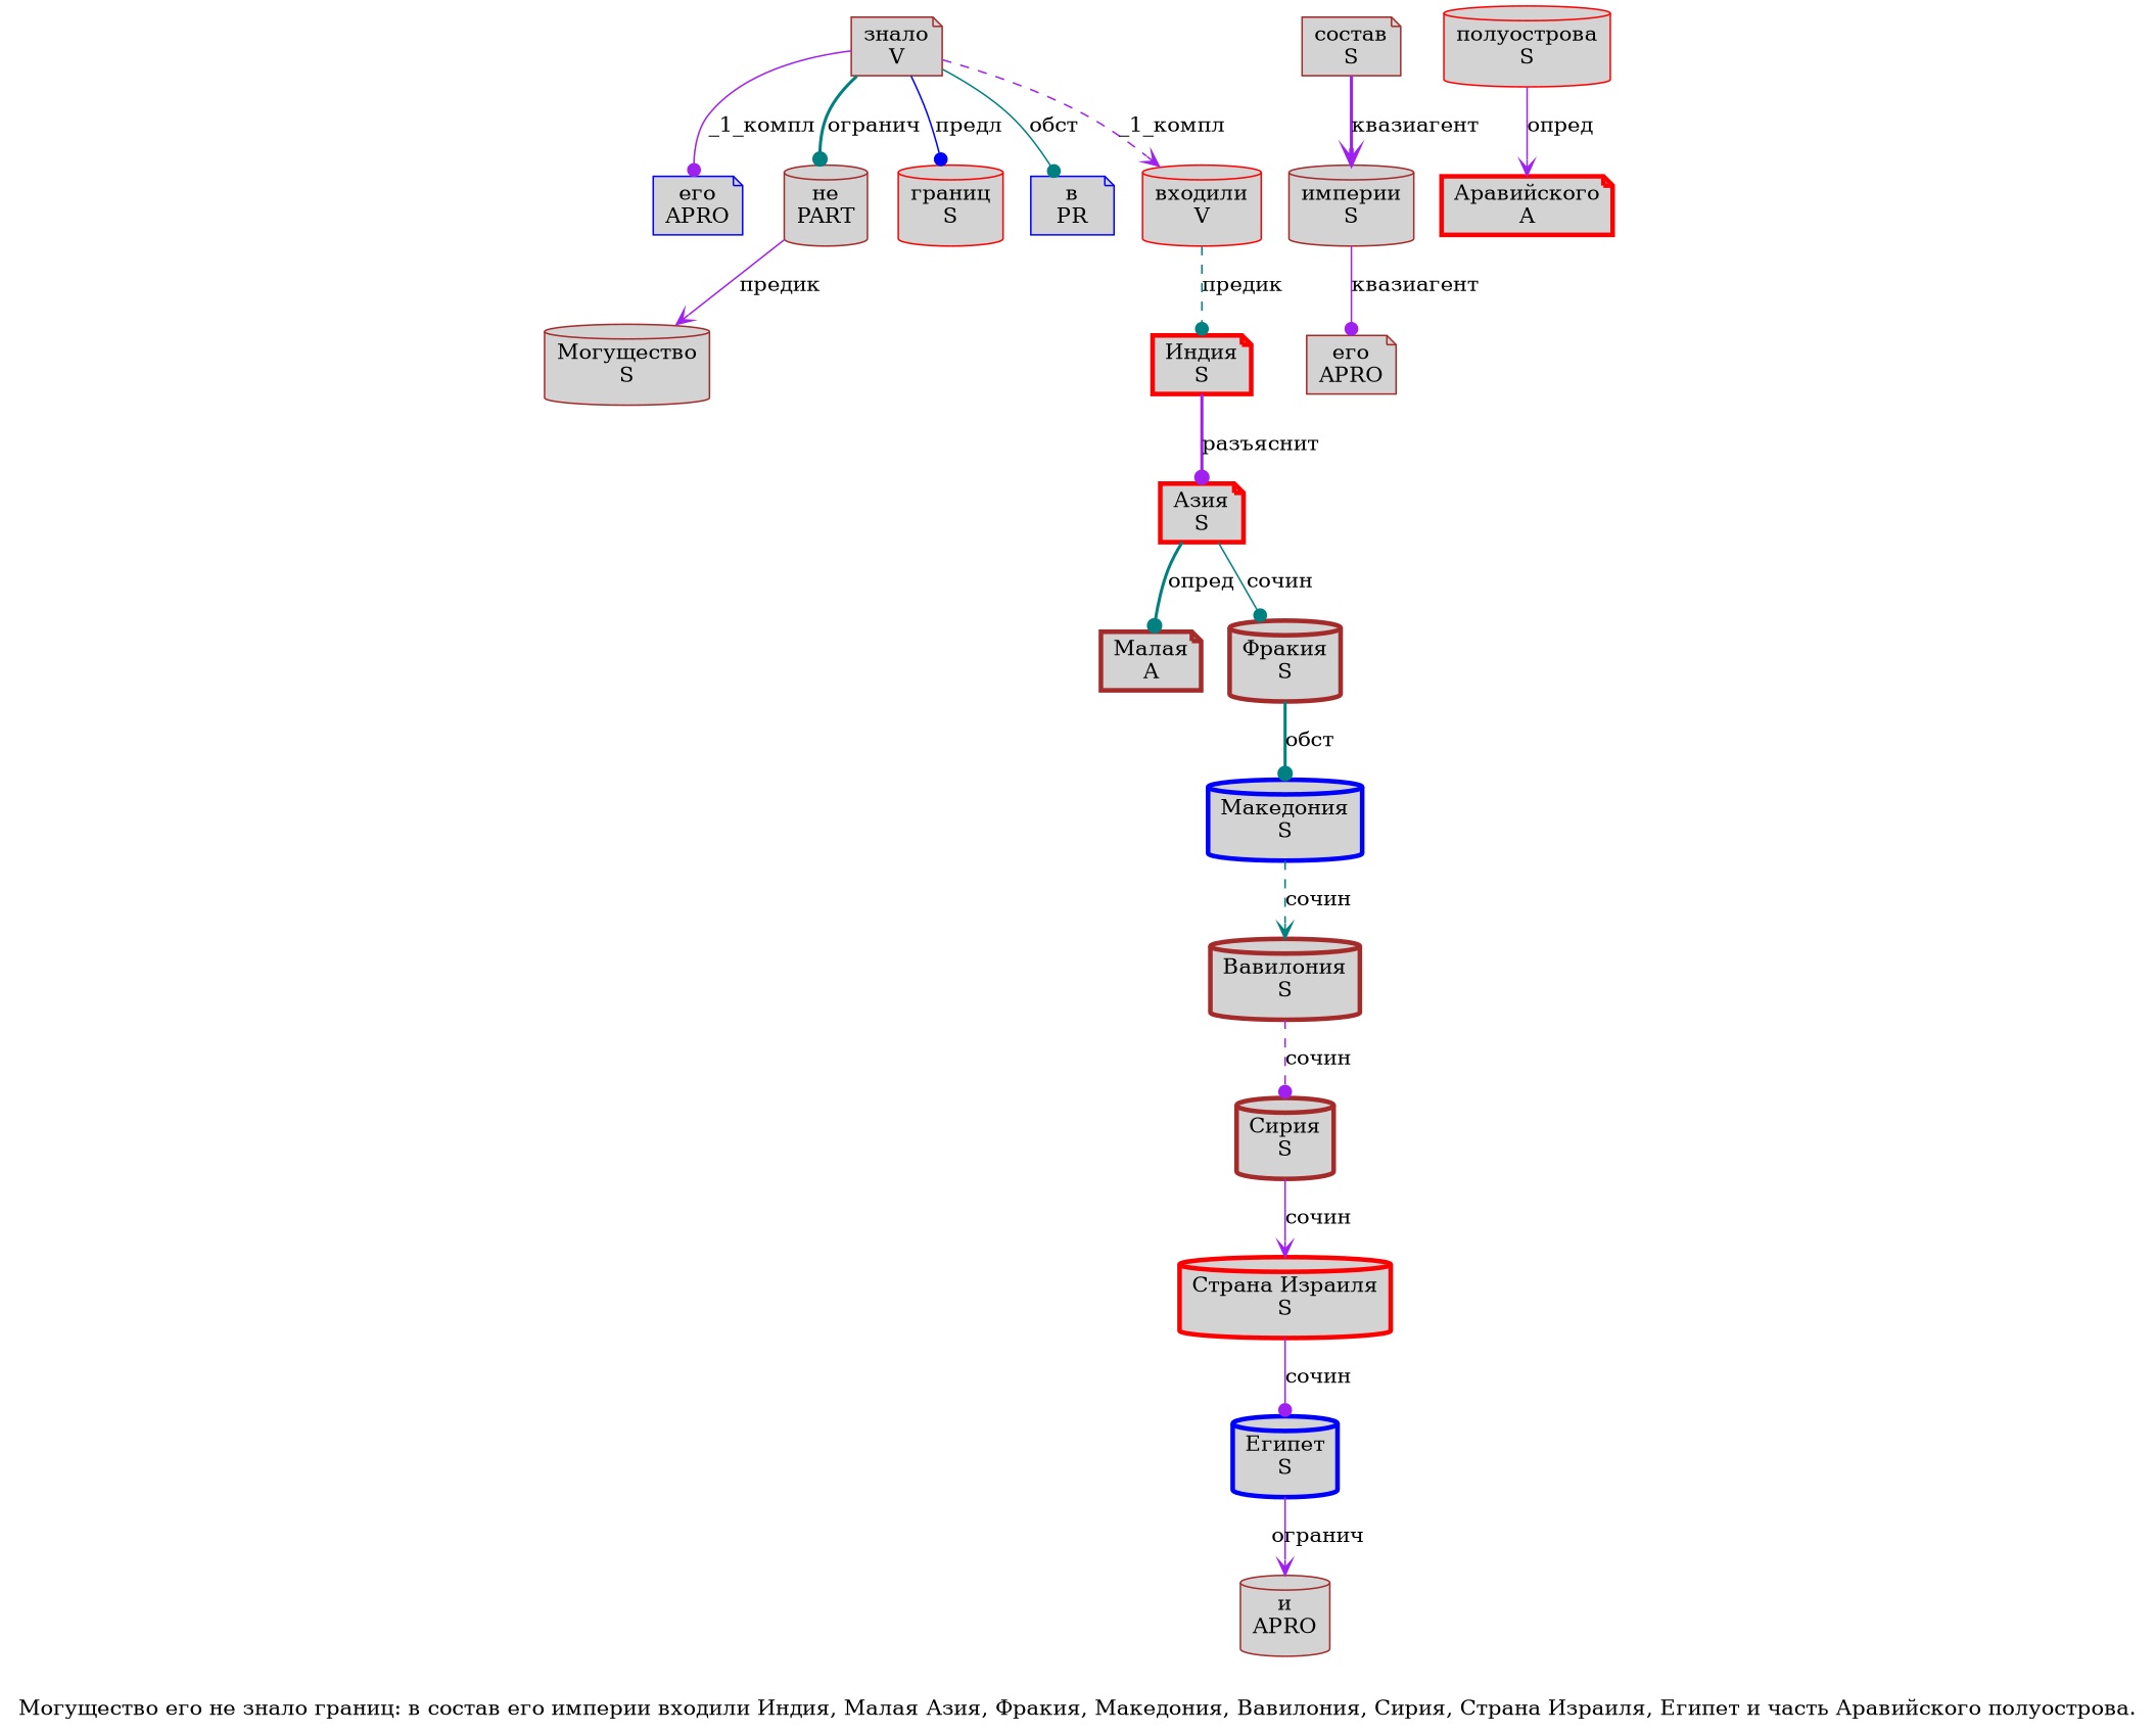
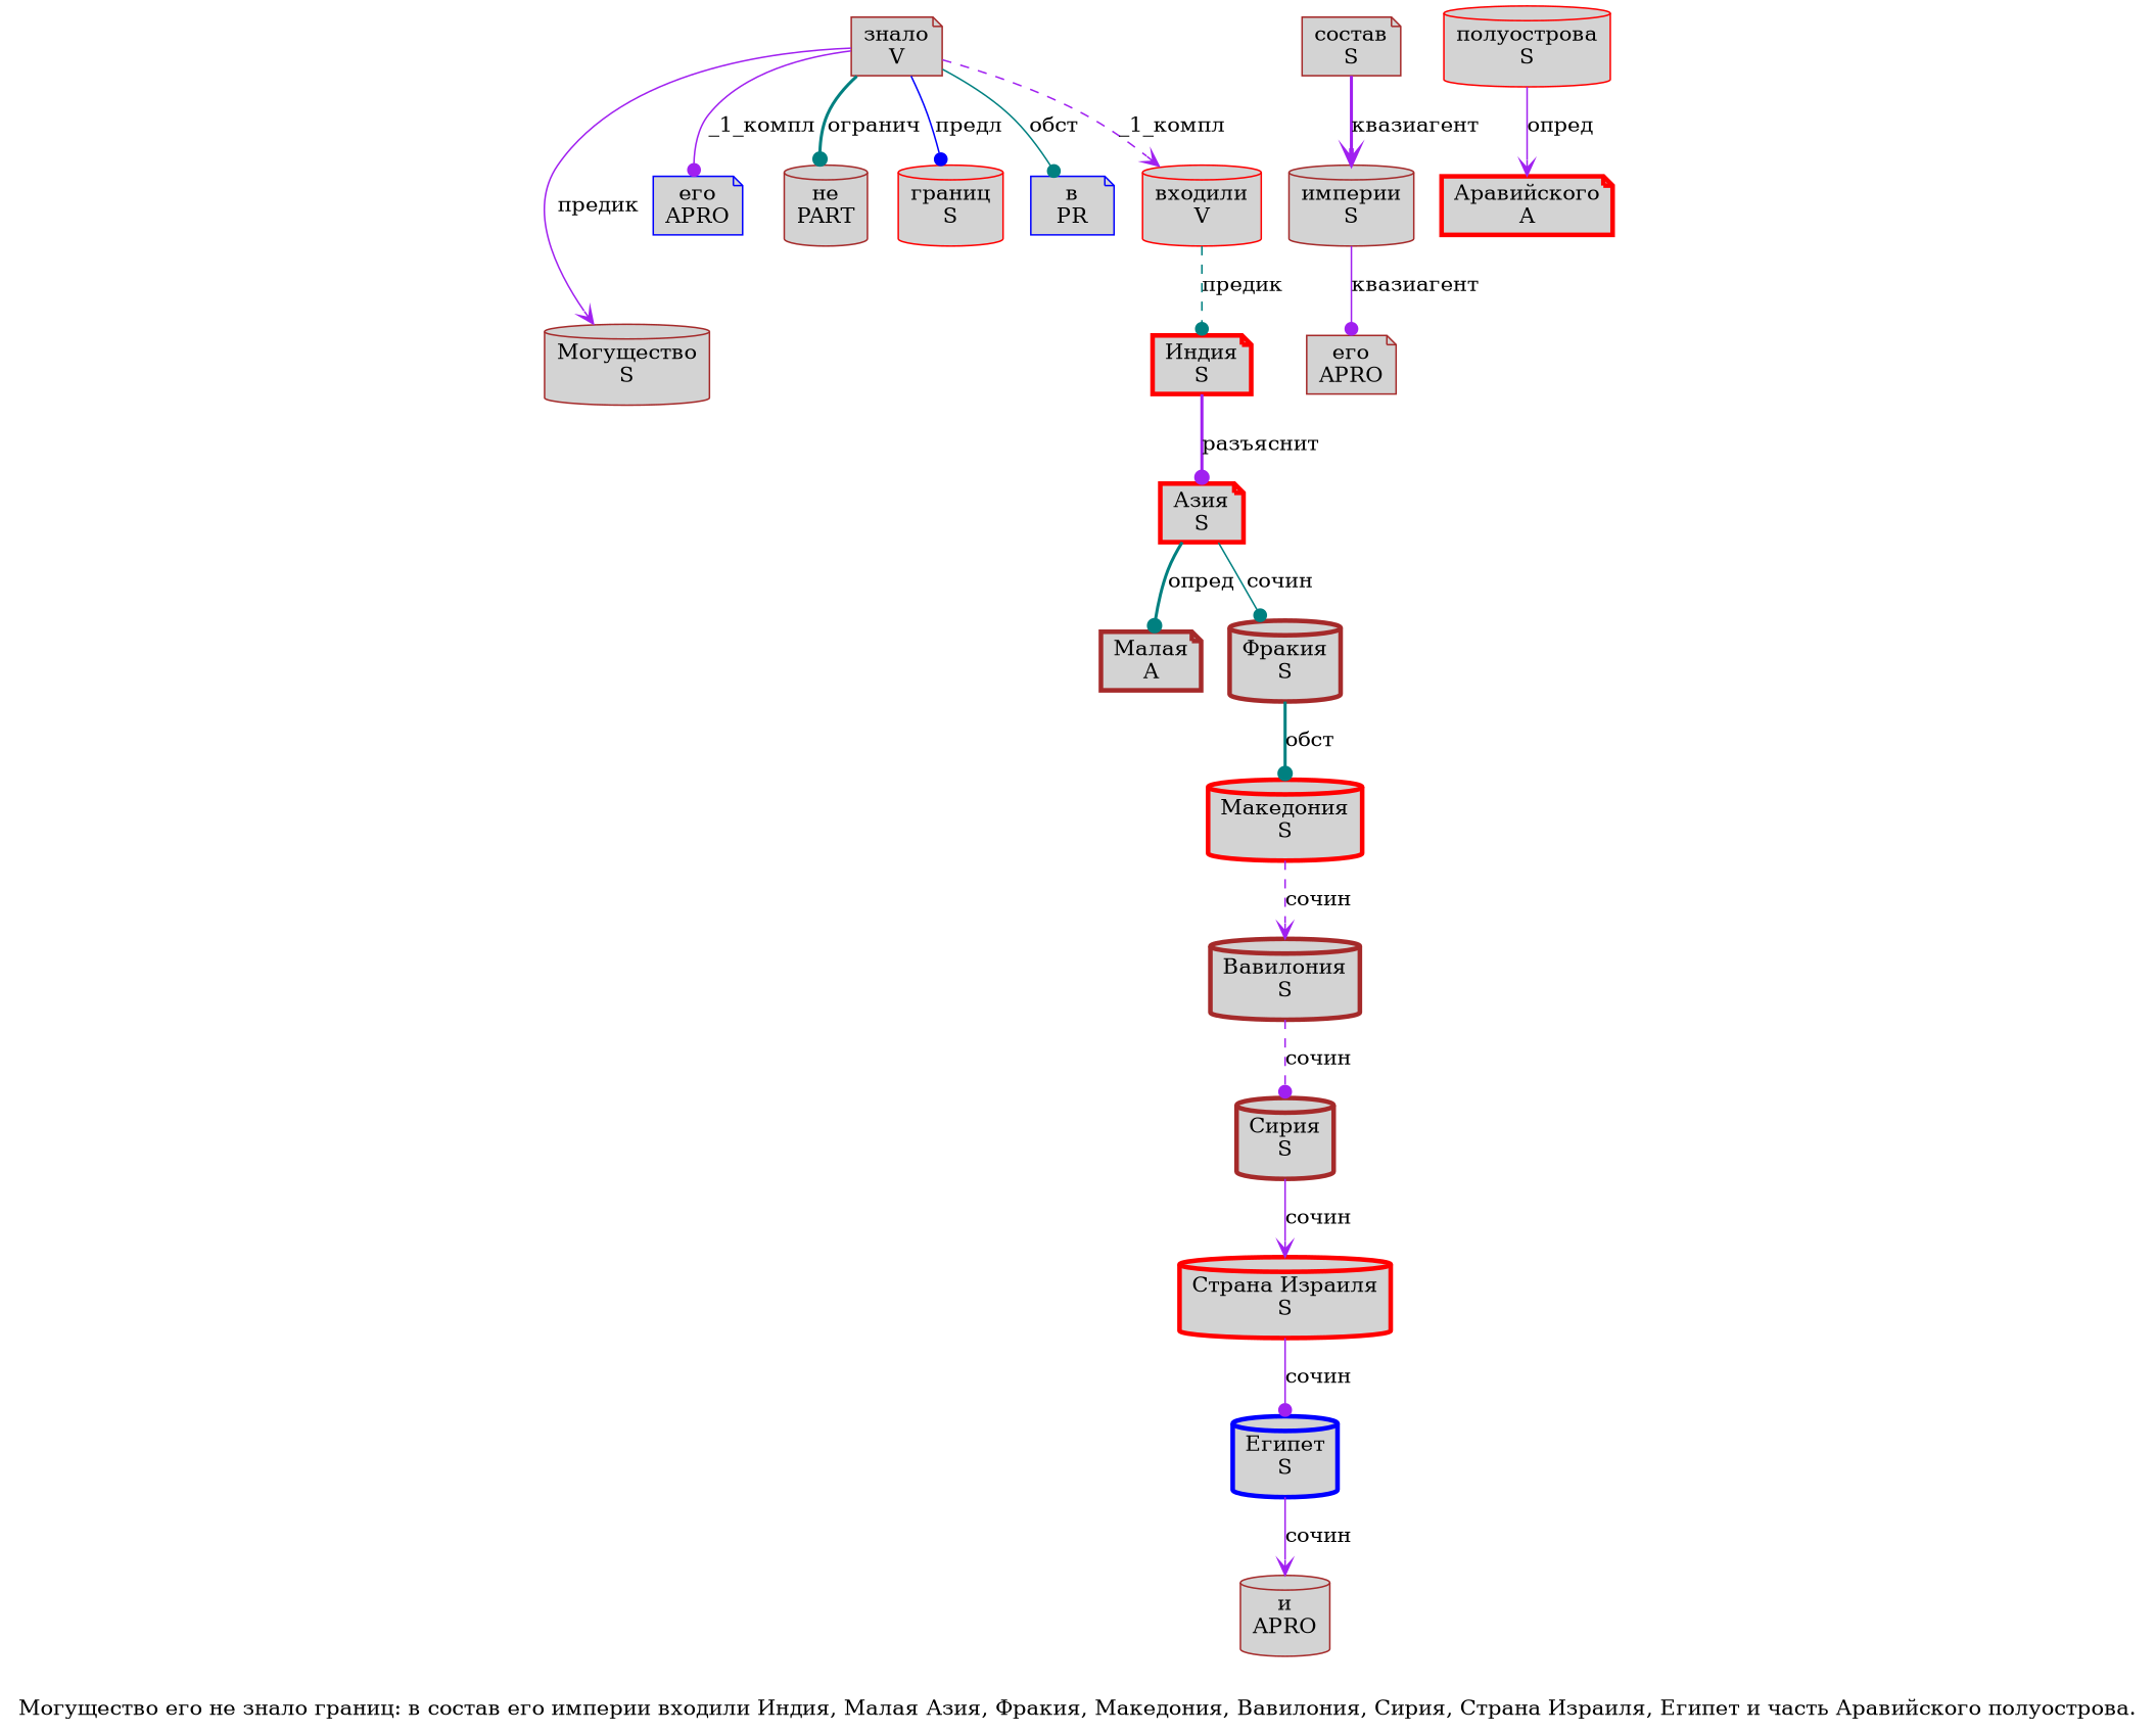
  digraph {
    label="Могущество его не знало границ: в состав его империи входили Индия, Малая Азия, Фракия, Македония, Вавилония, Сирия, Страна Израиля, Египет и часть Аравийского полуострова."
    node [color=brown fillcolor=lightgray penwidth=1 shape=cylinder style=filled]
    edge [arrowhead=dot color=purple style=solid]
    n1 [label="Могущество\nS"]
    n2 [color=blue label="его\nAPRO" shape=note]
    n3 [label="не\nPART"]
    n4 [label="знало\nV" shape=note]
    n5 [color=red label="границ\nS"]
    n6 [color=blue label="в\nPR" shape=note]
    n7 [color=red label="входили\nV"]
    n8 [color=red label="Индия\nS" penwidth=3 shape=note]
    n9 [label="состав\nS" shape=note]
    n10 [label="империи\nS"]
    n11 [label="его\nAPRO" shape=note]
    n12 [color=red label="Азия\nS" penwidth=3 shape=note]
    n13 [label="Малая\nA" penwidth=3 shape=note]
    n14 [label="Фракия\nS" penwidth=3]
-   n15 [color=blue label="Македония\nS" penwidth=3]
+   n15 [color=red label="Македония\nS" penwidth=3]
    n16 [label="Вавилония\nS" penwidth=3]
    n17 [label="Сирия\nS" penwidth=3]
    n18 [color=red label="Страна Израиля\nS" penwidth=3]
    n19 [color=blue label="Египет\nS" penwidth=3]
    n20 [label="и\nAPRO"]
    n21 [color=red label="полуострова\nS"]
    n22 [color=red label="Аравийского\nA" penwidth=3 shape=note]
-   n3 -> n1 [arrowhead=vee label="предик"]
+   n4 -> n1 [arrowhead=vee label="предик"]
    n4 -> n2 [label="_1_компл"]
    n4 -> n3 [color=teal label="огранич" style=bold]
    n4 -> n5 [color=blue label="предл"]
    n4 -> n6 [color=teal label="обст"]
    n4 -> n7 [arrowhead=vee label="_1_компл" style=dashed]
    n7 -> n8 [color=teal label="предик" style=dashed]
    n8 -> n12 [label="разъяснит" style=bold]
    n9 -> n10 [arrowhead=vee label="квазиагент" style=bold]
    n10 -> n11 [label="квазиагент"]
    n12 -> n13 [color=teal label="опред" style=bold]
    n12 -> n14 [color=teal label="сочин"]
    n14 -> n15 [color=teal label="обст" style=bold]
-   n15 -> n16 [arrowhead=vee color=teal label="сочин" style=dashed]
+   n15 -> n16 [arrowhead=vee label="сочин" style=dashed]
    n16 -> n17 [label="сочин" style=dashed]
    n17 -> n18 [arrowhead=vee label="сочин"]
    n18 -> n19 [label="сочин"]
-   n19 -> n20 [arrowhead=vee label="огранич"]
+   n19 -> n20 [arrowhead=vee label="сочин"]
    n21 -> n22 [arrowhead=vee label="опред"]
  }
